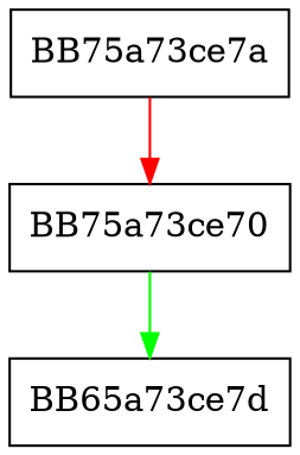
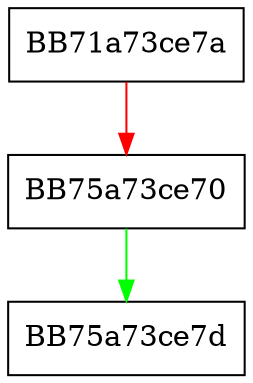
  digraph {
    splines=ortho
    node [shape=box]
    BB75a73ce70
-   BB75a73ce7d [label=BB65a73ce7d]
-   BB75a73ce7a
+   BB75a73ce7d
+   BB75a73ce7a [label=BB71a73ce7a]
    BB75a73ce70 -> BB75a73ce7d [color=green]
    BB75a73ce7a -> BB75a73ce70 [color=red]
  }
